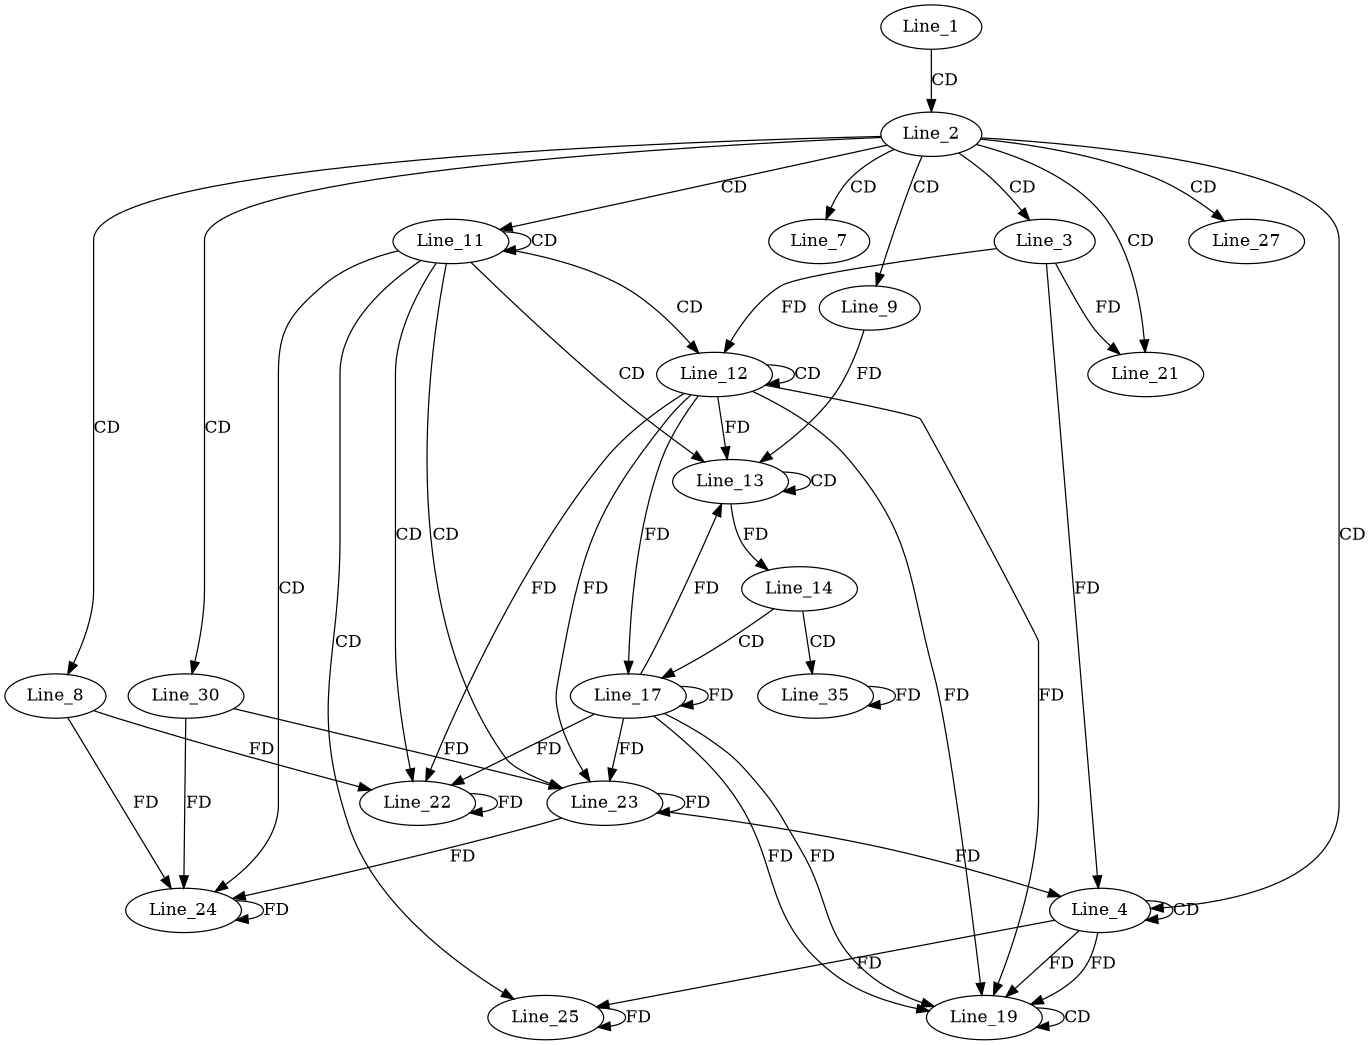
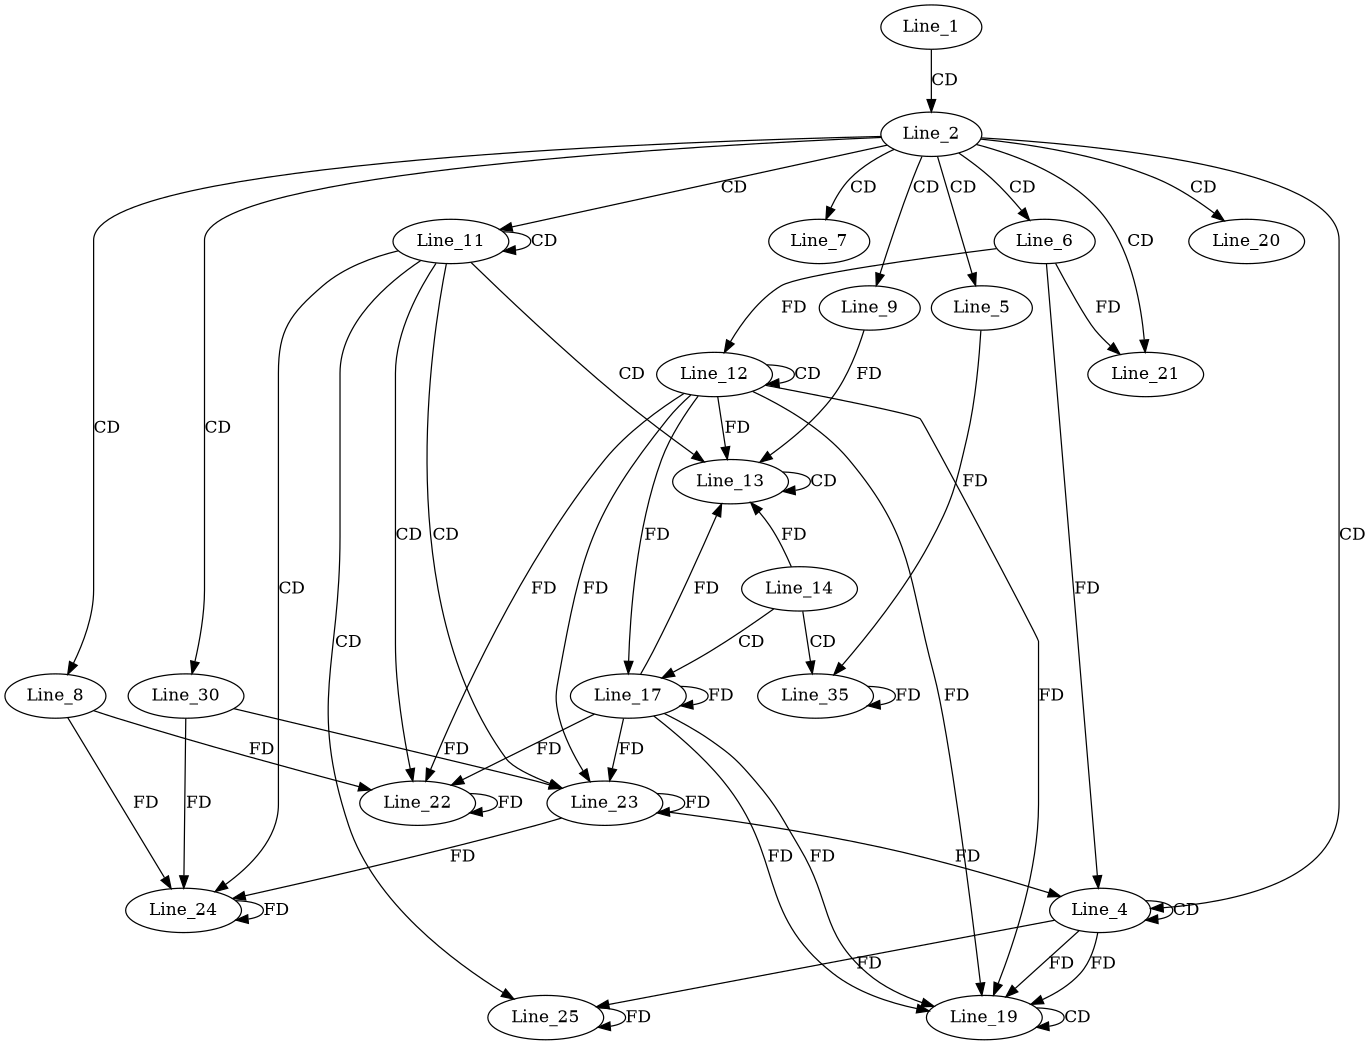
  digraph {
    Line_1
    Line_2
-   Line_3
+   Line_3 [label=Line_6]
    Line_4
+   Line_5
    Line_7
    Line_8
    Line_9
    n9 [label=Line_30]
    Line_11
-   Line_27
+   Line_27 [label=Line_20]
    n12 [label=Line_21]
    Line_12
    Line_19
    Line_25
    n16 [label=Line_35]
    Line_22
    Line_24
    Line_13
    Line_23
    Line_17
    Line_14
    Line_1 -> Line_2 [label=CD]
    Line_2 -> Line_3 [label=CD]
    Line_2 -> Line_4 [label=CD]
+   Line_2 -> Line_5 [label=CD]
    Line_2 -> Line_7 [label=CD]
    Line_2 -> Line_8 [label=CD]
    Line_2 -> Line_9 [label=CD]
    Line_2 -> n9 [label=CD]
    Line_2 -> Line_11 [label=CD]
    Line_2 -> Line_27 [label=CD]
    Line_2 -> n12 [label=CD]
    Line_3 -> Line_4 [label=FD]
    Line_3 -> n12 [label=FD]
    Line_3 -> Line_12 [label=FD]
    Line_4 -> Line_4 [label=CD]
    Line_4 -> Line_19 [label=FD]
    Line_4 -> Line_19 [label=FD]
    Line_4 -> Line_25 [label=FD]
+   Line_5 -> n16 [label=FD]
    Line_8 -> Line_22 [label=FD]
    Line_8 -> Line_24 [label=FD]
    Line_9 -> Line_13 [label=FD]
    n9 -> Line_24 [label=FD]
    n9 -> Line_23 [label=FD]
    Line_11 -> Line_11 [label=CD]
-   Line_11 -> Line_12 [label=CD]
    Line_11 -> Line_25 [label=CD]
    Line_11 -> Line_22 [label=CD]
    Line_11 -> Line_24 [label=CD]
    Line_11 -> Line_13 [label=CD]
    Line_11 -> Line_23 [label=CD]
    Line_12 -> Line_12 [label=CD]
    Line_12 -> Line_19 [label=FD]
    Line_12 -> Line_19 [label=FD]
    Line_12 -> Line_22 [label=FD]
    Line_12 -> Line_13 [label=FD]
    Line_12 -> Line_23 [label=FD]
    Line_12 -> Line_17 [label=FD]
    Line_19 -> Line_19 [label=CD]
    Line_25 -> Line_25 [label=FD]
    n16 -> n16 [label=FD]
    Line_22 -> Line_22 [label=FD]
    Line_24 -> Line_24 [label=FD]
    Line_13 -> Line_13 [label=CD]
-   Line_13 -> Line_14 [label=FD]
+   Line_14 -> Line_13 [label=FD]
    Line_23 -> Line_4 [label=FD]
    Line_23 -> Line_24 [label=FD]
    Line_23 -> Line_23 [label=FD]
    Line_17 -> Line_19 [label=FD]
    Line_17 -> Line_19 [label=FD]
    Line_17 -> Line_22 [label=FD]
    Line_17 -> Line_13 [label=FD]
    Line_17 -> Line_23 [label=FD]
    Line_17 -> Line_17 [label=FD]
    Line_14 -> n16 [label=CD]
    Line_14 -> Line_17 [label=CD]
  }
